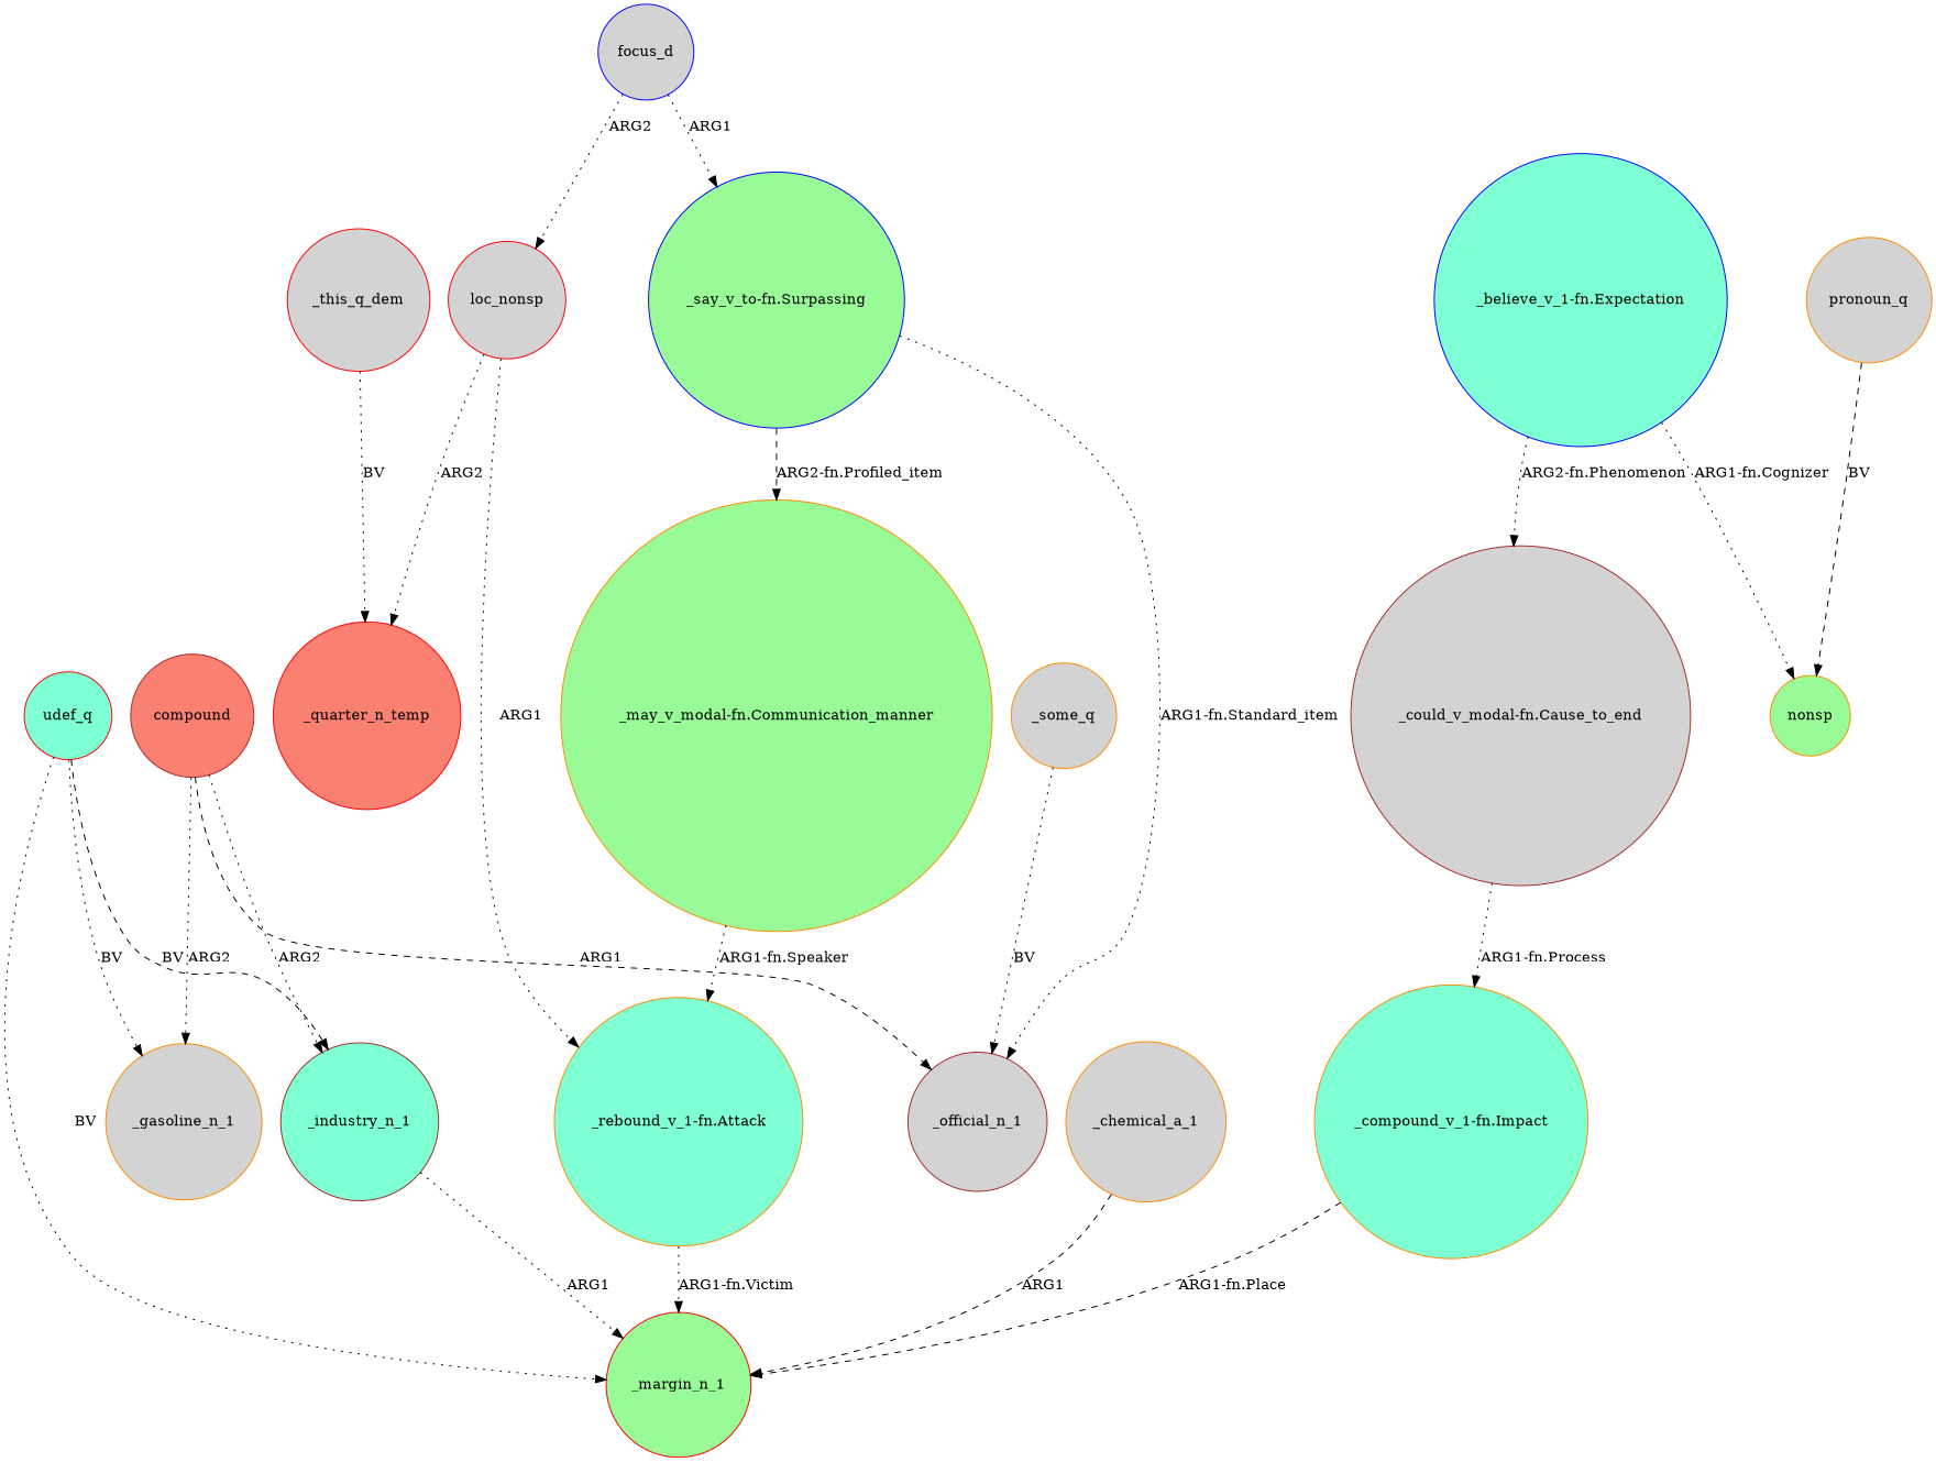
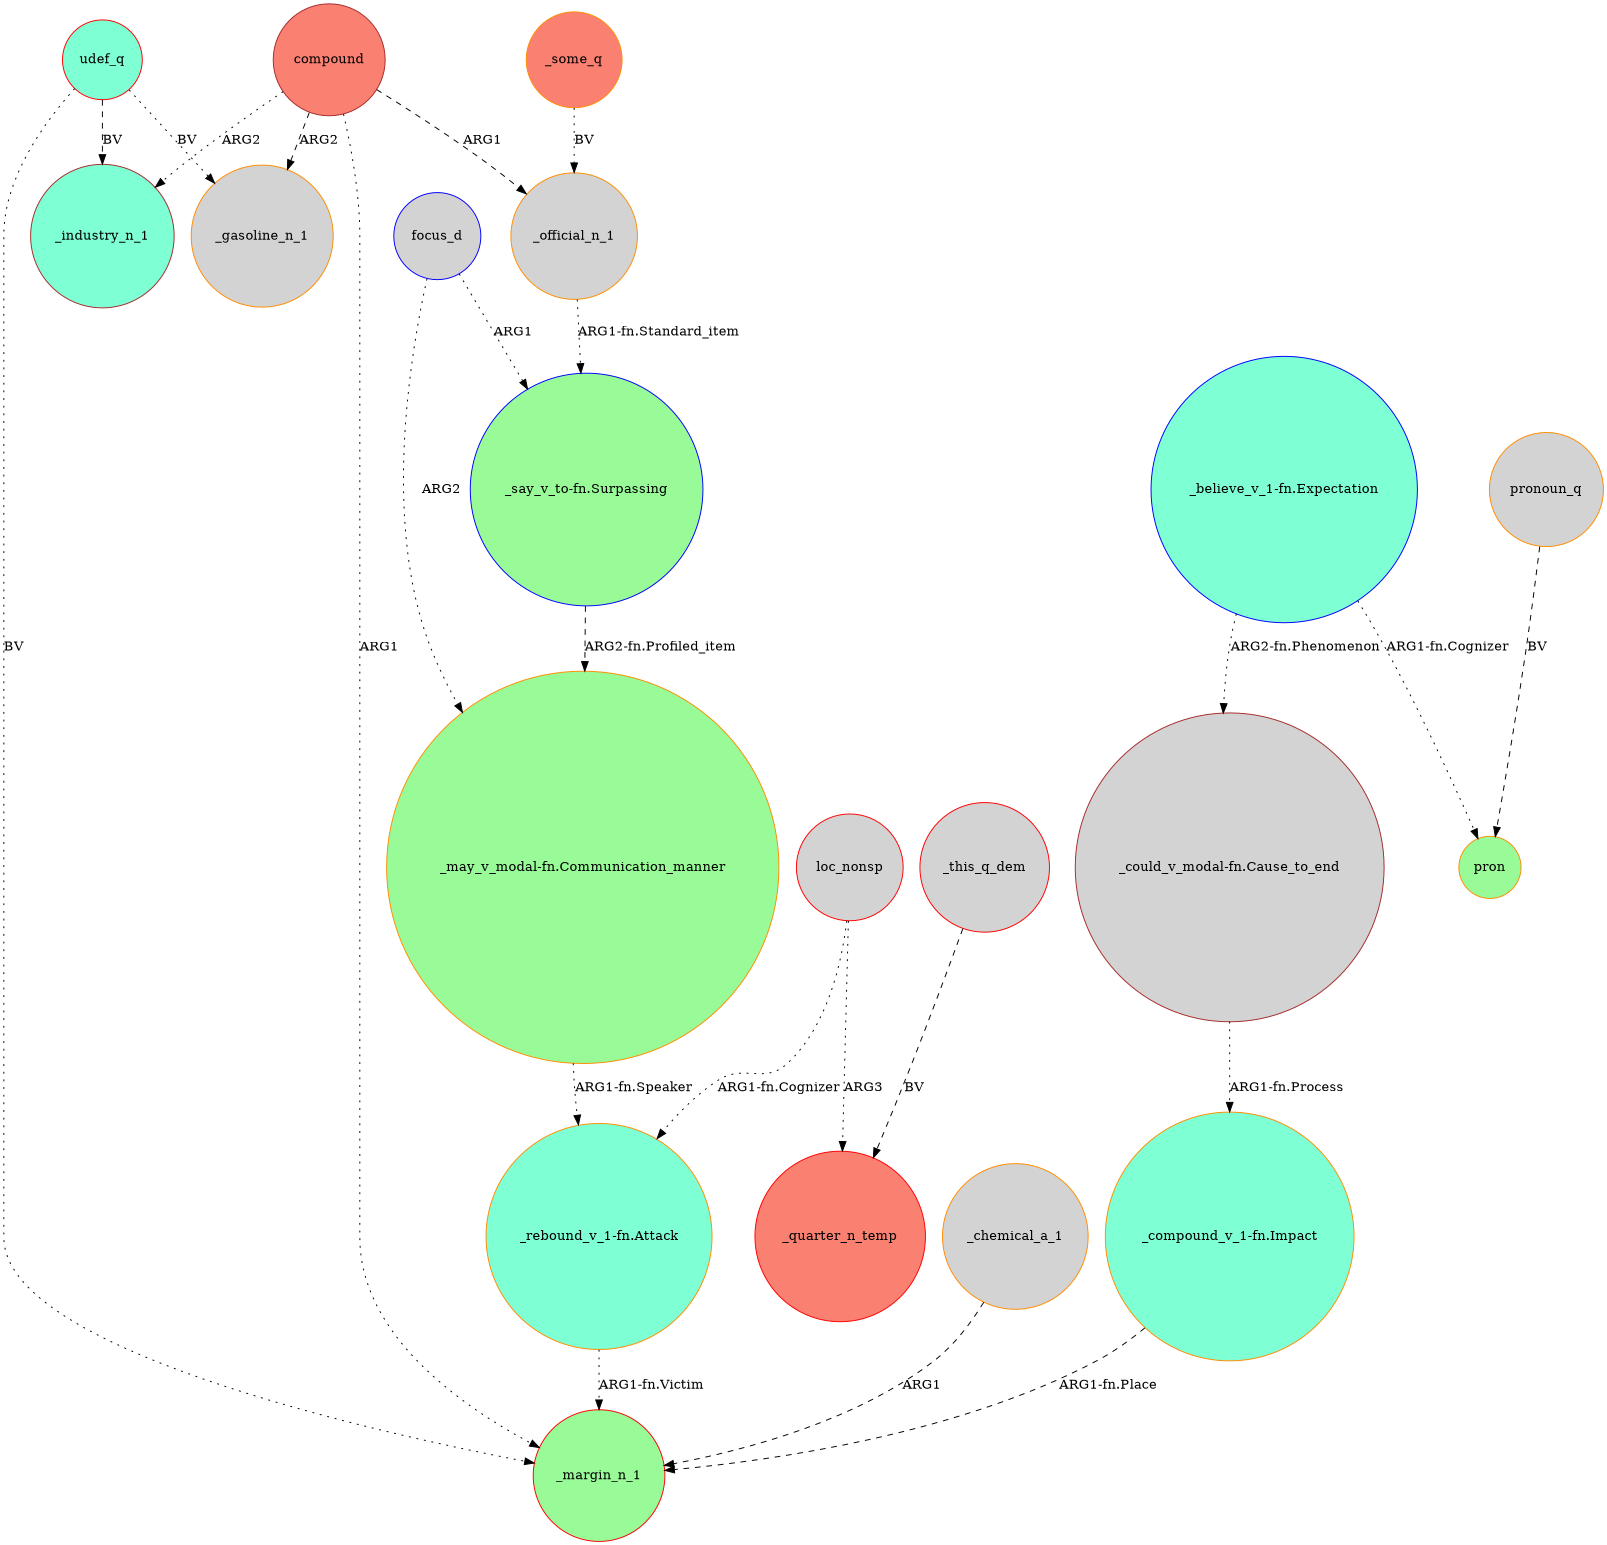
  digraph {
    node [color=darkorange fillcolor=lightgrey shape=circle style=filled]
    edge [style=dotted]
    compound [color=brown fillcolor=salmon]
    _gasoline_n_1
    _margin_n_1 [color=red fillcolor=palegreen]
    _industry_n_1 [color=brown fillcolor=aquamarine]
-   _official_n_1 [color=brown]
+   _official_n_1
    loc_nonsp [color=red]
    "_rebound_v_1-fn.Attack" [fillcolor=aquamarine]
    _quarter_n_temp [color=red fillcolor=salmon]
    udef_q [color=red fillcolor=aquamarine]
-   _some_q
+   _some_q [fillcolor=salmon]
    focus_d [color=blue]
    "_may_v_modal-fn.Communication_manner" [fillcolor=palegreen]
    "_say_v_to-fn.Surpassing" [color=blue fillcolor=palegreen]
    _chemical_a_1
-   pron [fillcolor=palegreen label=nonsp]
+   pron [fillcolor=palegreen]
    pronoun_q
    _this_q_dem [color=red]
    n18 [fillcolor=aquamarine label="_compound_v_1-fn.Impact"]
    "_believe_v_1-fn.Expectation" [color=blue fillcolor=aquamarine]
    "_could_v_modal-fn.Cause_to_end" [color=brown]
-   compound -> _gasoline_n_1 [label=ARG2]
-   _industry_n_1 -> _margin_n_1 [label=ARG1]
+   compound -> _gasoline_n_1 [label=ARG2 style=dashed]
+   compound -> _margin_n_1 [label=ARG1]
    compound -> _industry_n_1 [label=ARG2]
    compound -> _official_n_1 [label=ARG1 style=dashed]
-   loc_nonsp -> "_rebound_v_1-fn.Attack" [label=ARG1]
-   loc_nonsp -> _quarter_n_temp [label=ARG2]
+   loc_nonsp -> "_rebound_v_1-fn.Attack" [label="ARG1-fn.Cognizer"]
+   loc_nonsp -> _quarter_n_temp [label=ARG3]
    "_rebound_v_1-fn.Attack" -> _margin_n_1 [label="ARG1-fn.Victim"]
    udef_q -> _gasoline_n_1 [label=BV]
    udef_q -> _margin_n_1 [label=BV]
    udef_q -> _industry_n_1 [label=BV style=dashed]
    _some_q -> _official_n_1 [label=BV]
-   focus_d -> loc_nonsp [label=ARG2]
+   focus_d -> "_may_v_modal-fn.Communication_manner" [label=ARG2]
    focus_d -> "_say_v_to-fn.Surpassing" [label=ARG1]
    "_may_v_modal-fn.Communication_manner" -> "_rebound_v_1-fn.Attack" [label="ARG1-fn.Speaker"]
-   "_say_v_to-fn.Surpassing" -> _official_n_1 [label="ARG1-fn.Standard_item"]
+   _official_n_1 -> "_say_v_to-fn.Surpassing" [label="ARG1-fn.Standard_item"]
    "_say_v_to-fn.Surpassing" -> "_may_v_modal-fn.Communication_manner" [label="ARG2-fn.Profiled_item" style=dashed]
    _chemical_a_1 -> _margin_n_1 [label=ARG1 style=dashed]
    pronoun_q -> pron [label=BV style=dashed]
-   _this_q_dem -> _quarter_n_temp [label=BV]
+   _this_q_dem -> _quarter_n_temp [label=BV style=dashed]
    n18 -> _margin_n_1 [label="ARG1-fn.Place" style=dashed]
    "_believe_v_1-fn.Expectation" -> pron [label="ARG1-fn.Cognizer"]
    "_believe_v_1-fn.Expectation" -> "_could_v_modal-fn.Cause_to_end" [label="ARG2-fn.Phenomenon"]
    "_could_v_modal-fn.Cause_to_end" -> n18 [label="ARG1-fn.Process"]
  }
